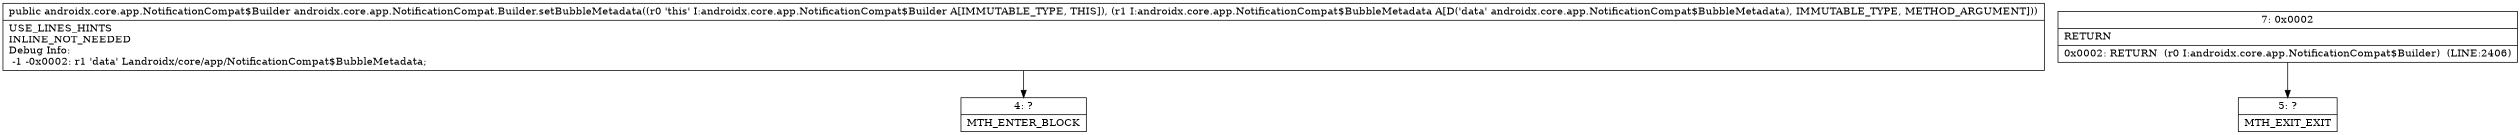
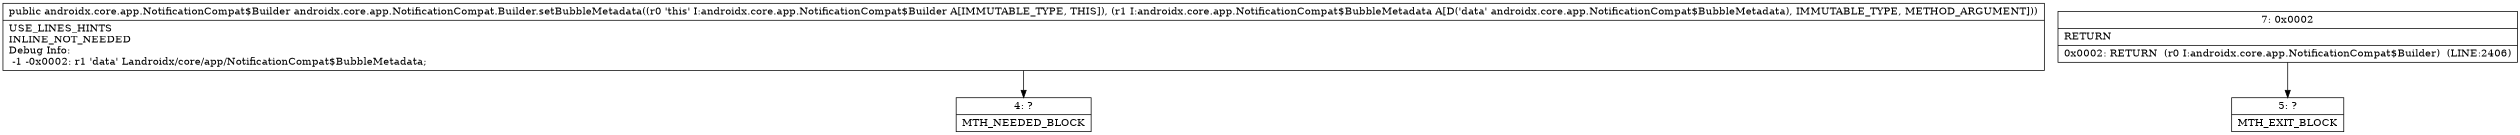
  digraph {
    node [shape=record]
-   n1 [label="{4\:\ ?|MTH_ENTER_BLOCK\l}"]
+   n1 [label="{4\:\ ?|MTH_NEEDED_BLOCK\l}"]
    n2 [label="{7\:\ 0x0002|RETURN\l|0x0002: RETURN  (r0 I:androidx.core.app.NotificationCompat$Builder)  (LINE:2406)\l}"]
-   n3 [label="{5\:\ ?|MTH_EXIT_EXIT\l}"]
+   n3 [label="{5\:\ ?|MTH_EXIT_BLOCK\l}"]
    n4 [label="{public androidx.core.app.NotificationCompat$Builder androidx.core.app.NotificationCompat.Builder.setBubbleMetadata((r0 'this' I:androidx.core.app.NotificationCompat$Builder A[IMMUTABLE_TYPE, THIS]), (r1 I:androidx.core.app.NotificationCompat$BubbleMetadata A[D('data' androidx.core.app.NotificationCompat$BubbleMetadata), IMMUTABLE_TYPE, METHOD_ARGUMENT]))  | USE_LINES_HINTS\lINLINE_NOT_NEEDED\lDebug Info:\l  \-1 \-0x0002: r1 'data' Landroidx\/core\/app\/NotificationCompat$BubbleMetadata;\l}"]
    n2 -> n3
    n4 -> n1
  }
